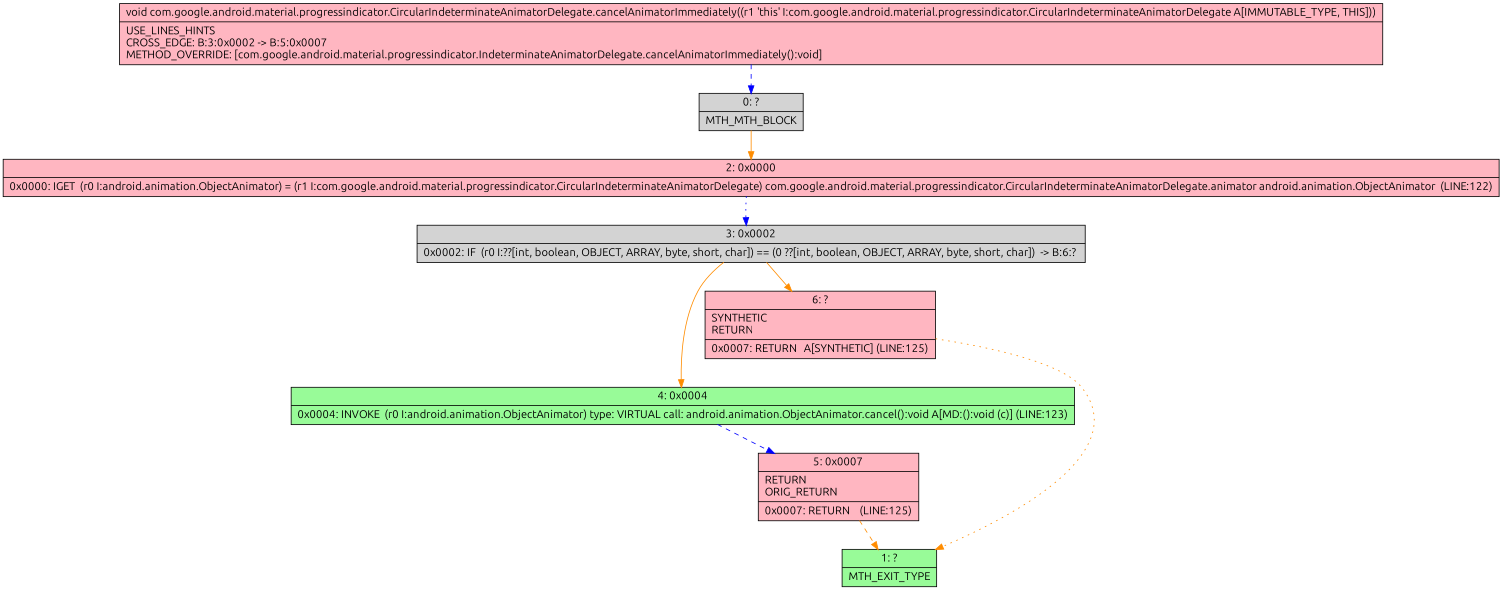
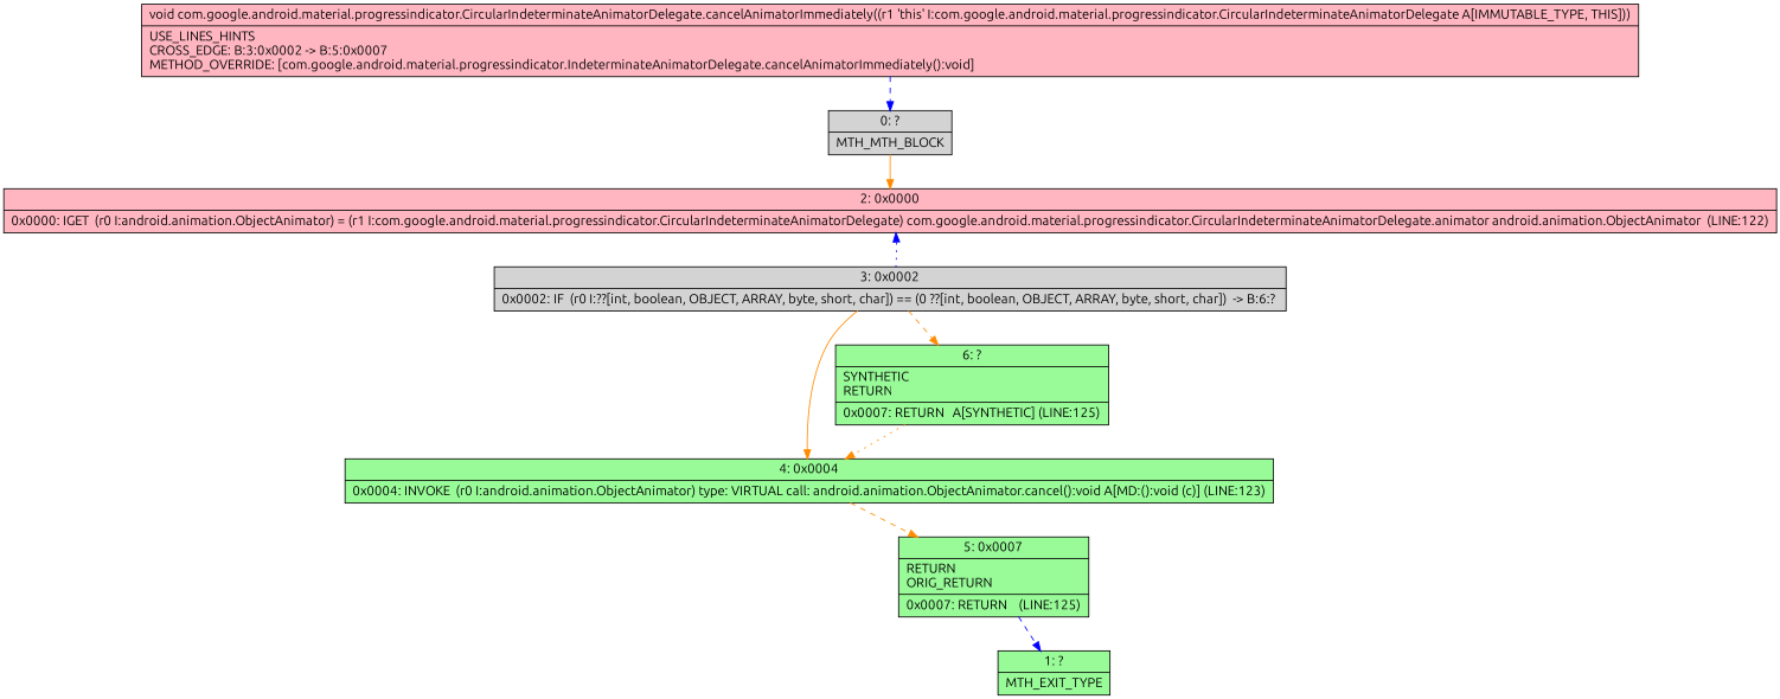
  digraph {
    fontname=Ubuntu
    node [fillcolor=lightpink fontname=Ubuntu shape=record style=filled]
    edge [color=darkorange fontname=Ubuntu style=solid]
    n1 [fillcolor=lightgrey label="{0\:\ ?|MTH_MTH_BLOCK\l}"]
    n2 [label="{2\:\ 0x0000|0x0000: IGET  (r0 I:android.animation.ObjectAnimator) = (r1 I:com.google.android.material.progressindicator.CircularIndeterminateAnimatorDelegate) com.google.android.material.progressindicator.CircularIndeterminateAnimatorDelegate.animator android.animation.ObjectAnimator  (LINE:122)\l}"]
    n3 [fillcolor=lightgrey label="{3\:\ 0x0002|0x0002: IF  (r0 I:??[int, boolean, OBJECT, ARRAY, byte, short, char]) == (0 ??[int, boolean, OBJECT, ARRAY, byte, short, char])  \-\> B:6:? \l}"]
    n4 [fillcolor=palegreen label="{4\:\ 0x0004|0x0004: INVOKE  (r0 I:android.animation.ObjectAnimator) type: VIRTUAL call: android.animation.ObjectAnimator.cancel():void A[MD:():void (c)] (LINE:123)\l}"]
-   n5 [label="{6\:\ ?|SYNTHETIC\lRETURN\l|0x0007: RETURN   A[SYNTHETIC] (LINE:125)\l}"]
-   n6 [label="{5\:\ 0x0007|RETURN\lORIG_RETURN\l|0x0007: RETURN    (LINE:125)\l}"]
+   n5 [fillcolor=palegreen label="{6\:\ ?|SYNTHETIC\lRETURN\l|0x0007: RETURN   A[SYNTHETIC] (LINE:125)\l}"]
+   n6 [fillcolor=palegreen label="{5\:\ 0x0007|RETURN\lORIG_RETURN\l|0x0007: RETURN    (LINE:125)\l}"]
    n7 [fillcolor=palegreen label="{1\:\ ?|MTH_EXIT_TYPE\l}"]
    n8 [label="{void com.google.android.material.progressindicator.CircularIndeterminateAnimatorDelegate.cancelAnimatorImmediately((r1 'this' I:com.google.android.material.progressindicator.CircularIndeterminateAnimatorDelegate A[IMMUTABLE_TYPE, THIS]))  | USE_LINES_HINTS\lCROSS_EDGE: B:3:0x0002 \-\> B:5:0x0007\lMETHOD_OVERRIDE: [com.google.android.material.progressindicator.IndeterminateAnimatorDelegate.cancelAnimatorImmediately():void]\l}"]
    n1 -> n2
-   n2 -> n3 [color=blue style=dotted]
+   n3 -> n2 [color=blue style=dotted]
    n3 -> n4
-   n3 -> n5
-   n4 -> n6 [color=blue style=dashed]
-   n5 -> n7 [style=dotted]
-   n6 -> n7 [style=dashed]
+   n3 -> n5 [style=dashed]
+   n4 -> n6 [style=dashed]
+   n5 -> n4 [style=dotted]
+   n6 -> n7 [color=blue style=dashed]
    n8 -> n1 [color=blue style=dashed]
  }
